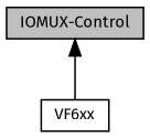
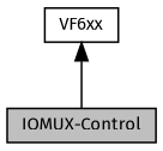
  digraph {
    rankdir=TB
    fontname="Fira Sans"
    node [color=black fontname="Fira Sans" fontsize=10 shape=record style=filled]
    n1 [fillcolor=grey75 fontcolor=black height=0.2 label="IOMUX-Control" width=0.4]
    n2 [fillcolor=white height=0.2 label=VF6xx width=0.4]
-   n1 -> n2 [dir=back fontname="Fira Sans" fontsize=10 labelfontname=Helvetica labelfontsize=10 shape=plaintext style=solid]
+   n2 -> n1 [dir=back fontname="Fira Sans" fontsize=10 labelfontname=Helvetica labelfontsize=10 shape=plaintext style=solid]
  }
